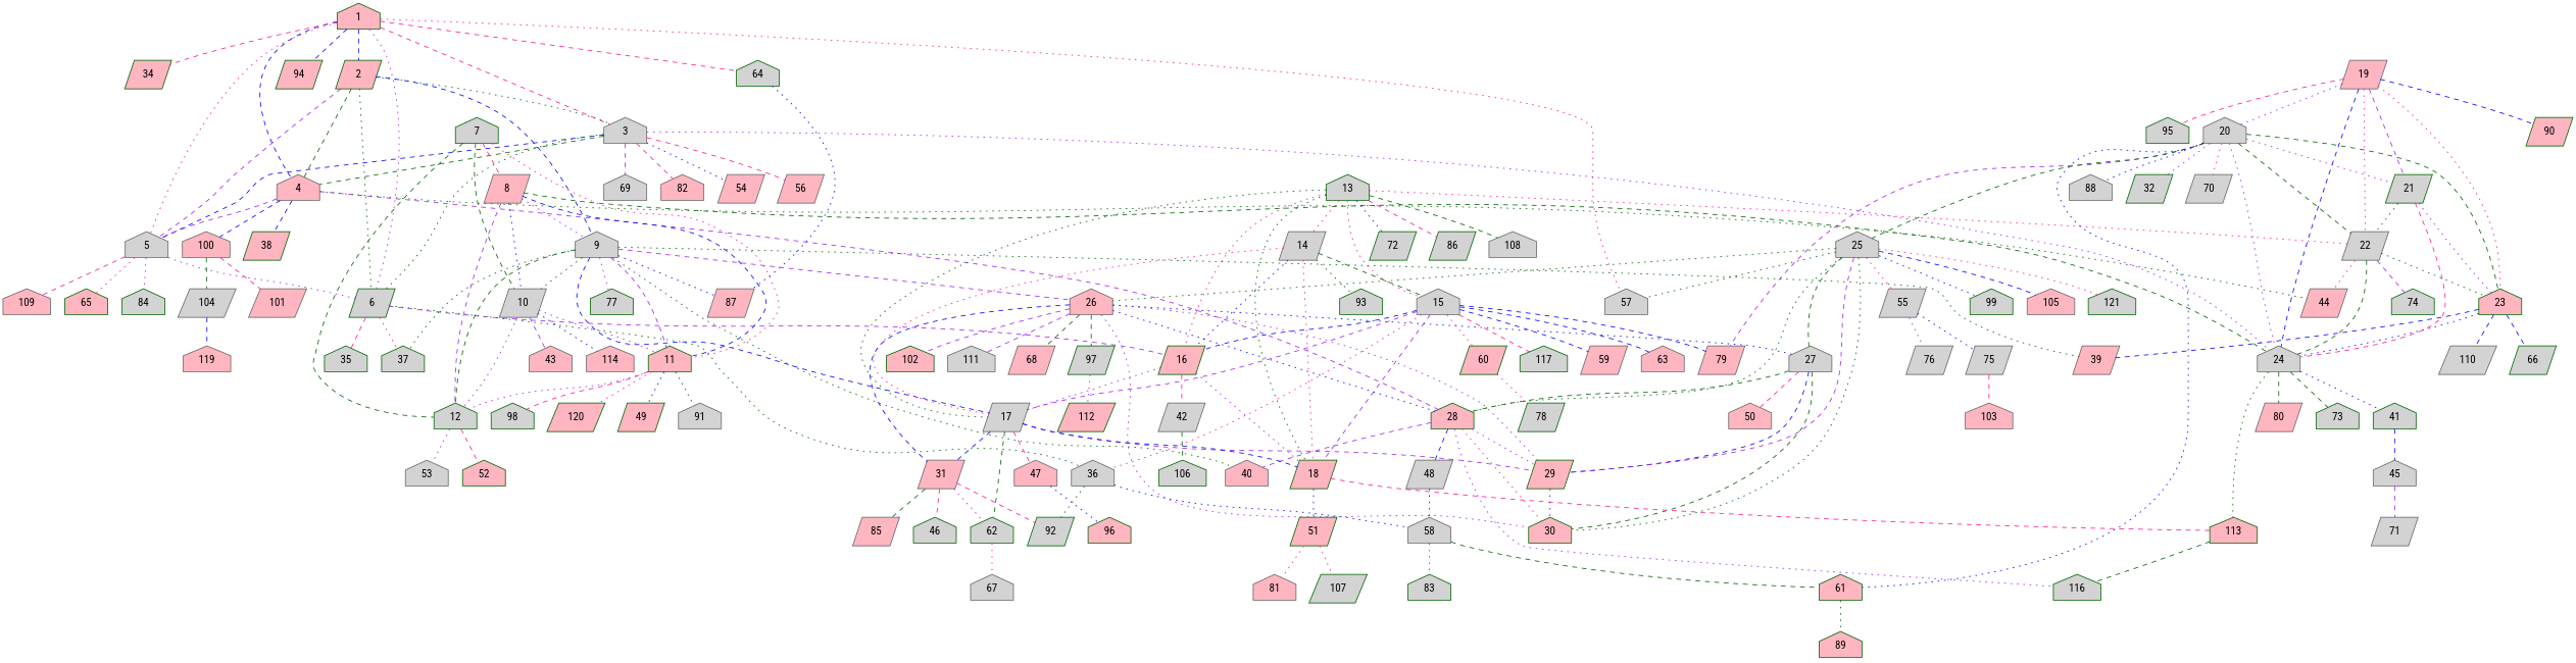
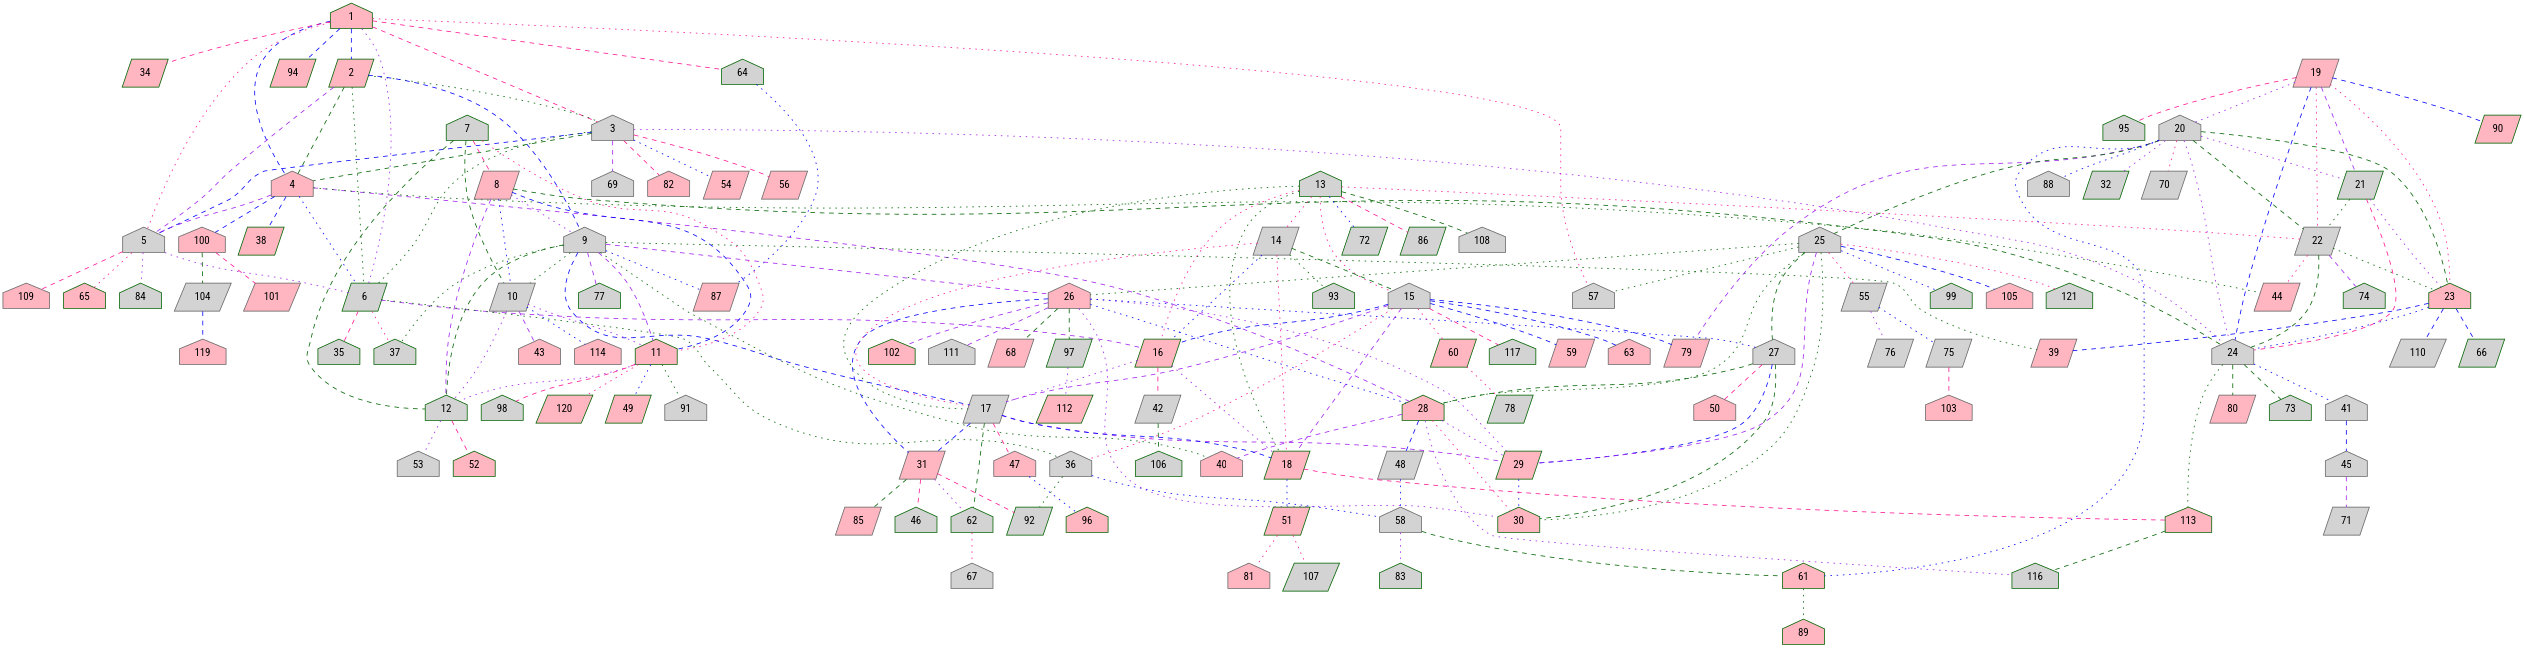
  graph {
    fontname="Roboto Condensed"
    node [color=gray40 fillcolor=lightgrey fontname="Roboto Condensed" shape=house style=filled]
    edge [color=blue fontname="Roboto Condensed" style=dashed]
    1 [color=darkgreen fillcolor=lightpink]
    2 [color=darkgreen fillcolor=lightpink shape=parallelogram]
    3
    4 [fillcolor=lightpink]
    5
    6 [color=darkgreen shape=parallelogram]
    34 [color=darkgreen fillcolor=lightpink shape=parallelogram]
    57
    64 [color=darkgreen]
    94 [color=darkgreen fillcolor=lightpink shape=parallelogram]
    9
    24
    54 [fillcolor=lightpink shape=parallelogram]
    56 [fillcolor=lightpink shape=parallelogram]
    69
    82 [fillcolor=lightpink]
    28 [color=darkgreen fillcolor=lightpink]
    38 [color=darkgreen fillcolor=lightpink shape=parallelogram]
    44 [fillcolor=lightpink shape=parallelogram]
    100 [fillcolor=lightpink]
    65 [color=darkgreen fillcolor=lightpink]
    84 [color=darkgreen]
    109 [fillcolor=lightpink]
    16 [color=darkgreen fillcolor=lightpink shape=parallelogram]
    35 [color=darkgreen]
    36
    37 [color=darkgreen]
    87 [fillcolor=lightpink shape=parallelogram]
    10 [shape=parallelogram]
    11 [color=darkgreen fillcolor=lightpink]
    12 [color=darkgreen]
    17 [shape=parallelogram]
    26 [fillcolor=lightpink]
    39 [fillcolor=lightpink shape=parallelogram]
    40 [fillcolor=lightpink]
    77 [color=darkgreen]
    113 [color=darkgreen fillcolor=lightpink]
-   41 [color=darkgreen]
+   41
    73 [color=darkgreen]
    80 [fillcolor=lightpink shape=parallelogram]
    29 [color=darkgreen fillcolor=lightpink shape=parallelogram]
    30 [color=darkgreen fillcolor=lightpink]
    48 [shape=parallelogram]
    116 [color=darkgreen]
    101 [fillcolor=lightpink shape=parallelogram]
    104 [shape=parallelogram]
    18 [color=darkgreen fillcolor=lightpink shape=parallelogram]
    42 [shape=parallelogram]
    92 [color=darkgreen shape=parallelogram]
    58
    7 [color=darkgreen]
    8 [fillcolor=lightpink shape=parallelogram]
    43 [fillcolor=lightpink]
    114 [fillcolor=lightpink]
    49 [color=darkgreen fillcolor=lightpink shape=parallelogram]
    91
    98 [color=darkgreen]
    120 [color=darkgreen fillcolor=lightpink shape=parallelogram]
    52 [color=darkgreen fillcolor=lightpink]
    53
    31 [fillcolor=lightpink shape=parallelogram]
    47 [fillcolor=lightpink]
    62 [color=darkgreen]
    27
    68 [fillcolor=lightpink shape=parallelogram]
    97 [color=darkgreen shape=parallelogram]
    102 [color=darkgreen fillcolor=lightpink]
    111
    13 [color=darkgreen]
    14 [shape=parallelogram]
    15
    22 [shape=parallelogram]
    72 [color=darkgreen shape=parallelogram]
    86 [color=darkgreen shape=parallelogram]
    108
    93 [color=darkgreen]
    59 [fillcolor=lightpink shape=parallelogram]
    60 [color=darkgreen fillcolor=lightpink shape=parallelogram]
    63 [fillcolor=lightpink]
    79 [fillcolor=lightpink shape=parallelogram]
    117 [color=darkgreen]
    51 [color=darkgreen fillcolor=lightpink shape=parallelogram]
    23 [color=darkgreen fillcolor=lightpink]
    74 [color=darkgreen]
    78 [color=darkgreen shape=parallelogram]
    106 [color=darkgreen]
    46 [color=darkgreen]
    85 [fillcolor=lightpink shape=parallelogram]
    96 [color=darkgreen fillcolor=lightpink]
    67
    81 [fillcolor=lightpink]
    107 [color=darkgreen shape=parallelogram]
    19 [fillcolor=lightpink shape=parallelogram]
    20
    21 [color=darkgreen shape=parallelogram]
    90 [color=darkgreen fillcolor=lightpink shape=parallelogram]
    95 [color=darkgreen]
    25
    32 [color=darkgreen shape=parallelogram]
    61 [color=darkgreen fillcolor=lightpink]
    70 [shape=parallelogram]
    88
    66 [color=darkgreen shape=parallelogram]
    110 [shape=parallelogram]
    55 [shape=parallelogram]
    99 [color=darkgreen]
    105 [fillcolor=lightpink]
    121 [color=darkgreen]
    89 [color=darkgreen fillcolor=lightpink]
    45
    50 [fillcolor=lightpink]
    75 [shape=parallelogram]
    76 [shape=parallelogram]
    112 [color=darkgreen fillcolor=lightpink shape=parallelogram]
    83 [color=darkgreen]
    71 [shape=parallelogram]
    103 [fillcolor=lightpink]
    119 [fillcolor=lightpink]
    1 -- 2
    1 -- 3 [color=deeppink]
    1 -- 4
    1 -- 5 [color=deeppink style=dotted]
    1 -- 6 [color=purple style=dotted]
    1 -- 34 [color=deeppink]
    1 -- 57 [color=deeppink style=dotted]
    1 -- 64 [color=deeppink]
    1 -- 94
    2 -- 3 [color=darkgreen style=dotted]
    2 -- 4 [color=darkgreen]
    2 -- 5 [color=purple]
    2 -- 6 [color=darkgreen style=dotted]
    2 -- 9
    3 -- 4 [color=darkgreen]
    3 -- 5
    3 -- 6 [color=darkgreen style=dotted]
    3 -- 24 [color=purple style=dotted]
    3 -- 54 [style=dotted]
    3 -- 56 [color=deeppink]
    3 -- 69 [color=purple]
    3 -- 82 [color=deeppink]
    4 -- 5 [color=purple]
+   4 -- 6 [style=dotted]
    4 -- 28 [color=purple]
    4 -- 38
    4 -- 44 [color=darkgreen style=dotted]
    4 -- 100
    5 -- 6 [color=purple style=dotted]
    5 -- 65 [color=deeppink style=dotted]
    5 -- 84 [color=purple style=dotted]
    5 -- 109 [color=deeppink]
    6 -- 16 [color=purple]
    6 -- 35 [color=deeppink]
    6 -- 36 [color=darkgreen style=dotted]
    6 -- 37 [color=deeppink style=dotted]
    64 -- 87 [style=dotted]
    9 -- 37 [color=darkgreen style=dotted]
    9 -- 87 [style=dotted]
    9 -- 10 [color=darkgreen style=dotted]
    9 -- 11 [color=purple]
    9 -- 12 [color=darkgreen]
    9 -- 17
    9 -- 26 [color=purple]
    9 -- 39 [color=darkgreen style=dotted]
    9 -- 40 [color=darkgreen style=dotted]
-   9 -- 77 [color=purple style=dotted]
+   9 -- 77 [color=purple]
    24 -- 113 [color=darkgreen style=dotted]
    24 -- 41 [style=dotted]
    24 -- 73 [color=darkgreen]
    24 -- 80 [color=darkgreen]
    28 -- 40 [color=purple]
    28 -- 29 [color=purple style=dotted]
    28 -- 30 [color=deeppink style=dotted]
    28 -- 48
    28 -- 116 [color=purple style=dotted]
    100 -- 101 [color=deeppink]
    100 -- 104 [color=darkgreen]
    16 -- 17 [color=purple style=dotted]
    16 -- 18 [color=purple style=dotted]
    16 -- 42 [color=deeppink]
    36 -- 92 [color=darkgreen style=dotted]
    36 -- 58 [style=dotted]
    10 -- 11 [color=purple style=dotted]
    10 -- 12 [color=purple style=dotted]
    10 -- 43 [color=purple]
    10 -- 114 [style=dotted]
    11 -- 12 [color=purple style=dotted]
    11 -- 49 [style=dotted]
    11 -- 91 [color=darkgreen style=dotted]
    11 -- 98 [color=deeppink]
    11 -- 120 [color=deeppink style=dotted]
    12 -- 52 [color=deeppink]
    12 -- 53 [color=purple style=dotted]
    17 -- 29 [color=purple]
    17 -- 18
    17 -- 31
    17 -- 47 [color=deeppink]
    17 -- 62 [color=darkgreen]
    26 -- 28 [style=dotted]
    26 -- 29 [color=purple style=dotted]
    26 -- 30 [color=purple style=dotted]
    26 -- 31
    26 -- 27 [style=dotted]
    26 -- 68 [color=darkgreen]
    26 -- 97 [color=darkgreen]
    26 -- 102 [color=purple]
    26 -- 111 [color=purple]
    113 -- 116 [color=darkgreen]
    41 -- 45
    29 -- 30 [style=dotted]
    48 -- 58 [style=dotted]
    104 -- 119
    18 -- 113 [color=deeppink]
    18 -- 51 [style=dotted]
    42 -- 106 [color=darkgreen]
    58 -- 61 [color=darkgreen]
    58 -- 83 [color=purple style=dotted]
    7 -- 10 [color=darkgreen]
    7 -- 11 [color=deeppink style=dotted]
    7 -- 12 [color=darkgreen]
    7 -- 8 [color=deeppink]
    8 -- 9 [color=purple style=dotted]
    8 -- 24 [color=darkgreen]
    8 -- 10 [style=dotted]
    8 -- 11
    8 -- 12 [color=purple]
    31 -- 92 [color=deeppink]
    31 -- 62 [color=purple style=dotted]
    31 -- 46 [color=deeppink]
    31 -- 85 [color=darkgreen]
    47 -- 96 [style=dotted]
    62 -- 67 [color=deeppink style=dotted]
    27 -- 28 [color=darkgreen]
    27 -- 29
    27 -- 30 [color=darkgreen]
    27 -- 50 [color=deeppink]
    97 -- 112 [color=purple style=dotted]
    13 -- 16 [color=deeppink style=dotted]
    13 -- 17 [color=darkgreen style=dotted]
    13 -- 18 [color=darkgreen style=dotted]
    13 -- 14 [color=deeppink style=dotted]
    13 -- 15 [color=deeppink style=dotted]
    13 -- 22 [color=deeppink style=dotted]
    13 -- 72 [style=dotted]
    13 -- 86 [color=deeppink]
    13 -- 108 [color=darkgreen]
    14 -- 16 [style=dotted]
    14 -- 17 [color=deeppink style=dotted]
    14 -- 18 [color=deeppink style=dotted]
    14 -- 15 [color=darkgreen]
    14 -- 93 [color=darkgreen style=dotted]
    15 -- 16
    15 -- 36 [color=deeppink style=dotted]
    15 -- 17 [color=purple]
    15 -- 18 [color=purple]
    15 -- 59
    15 -- 60 [color=deeppink style=dotted]
    15 -- 63
    15 -- 79
    15 -- 117 [color=deeppink]
    22 -- 24 [color=darkgreen]
    22 -- 44 [color=deeppink style=dotted]
    22 -- 23 [color=darkgreen style=dotted]
    22 -- 74 [color=purple]
    60 -- 78 [color=deeppink style=dotted]
    51 -- 81 [color=deeppink style=dotted]
    51 -- 107 [color=deeppink style=dotted]
    23 -- 24 [style=dotted]
    23 -- 39
    23 -- 66
    23 -- 110
    19 -- 24
    19 -- 22 [color=deeppink style=dotted]
    19 -- 23 [color=deeppink style=dotted]
    19 -- 20 [color=purple style=dotted]
    19 -- 21 [color=purple]
    19 -- 90
    19 -- 95 [color=deeppink]
    20 -- 24 [color=purple style=dotted]
    20 -- 22 [color=darkgreen]
    20 -- 79 [color=purple]
    20 -- 23 [color=darkgreen]
    20 -- 21 [color=purple style=dotted]
    20 -- 25 [color=darkgreen]
    20 -- 32 [color=purple style=dotted]
    20 -- 61 [style=dotted]
    20 -- 70 [color=deeppink style=dotted]
    20 -- 88 [style=dotted]
    21 -- 24 [color=deeppink]
    21 -- 22 [color=darkgreen style=dotted]
    21 -- 23 [color=purple style=dotted]
    25 -- 57 [color=darkgreen style=dotted]
    25 -- 28 [color=darkgreen style=dotted]
    25 -- 26 [color=darkgreen style=dotted]
    25 -- 29 [color=purple]
    25 -- 30 [color=darkgreen style=dotted]
    25 -- 27 [color=darkgreen]
    25 -- 55 [color=deeppink style=dotted]
    25 -- 99 [style=dotted]
    25 -- 105
    25 -- 121 [color=deeppink style=dotted]
    61 -- 89 [color=darkgreen style=dotted]
    55 -- 75 [style=dotted]
    55 -- 76 [color=purple style=dotted]
    45 -- 71 [color=purple]
    75 -- 103 [color=deeppink]
  }
